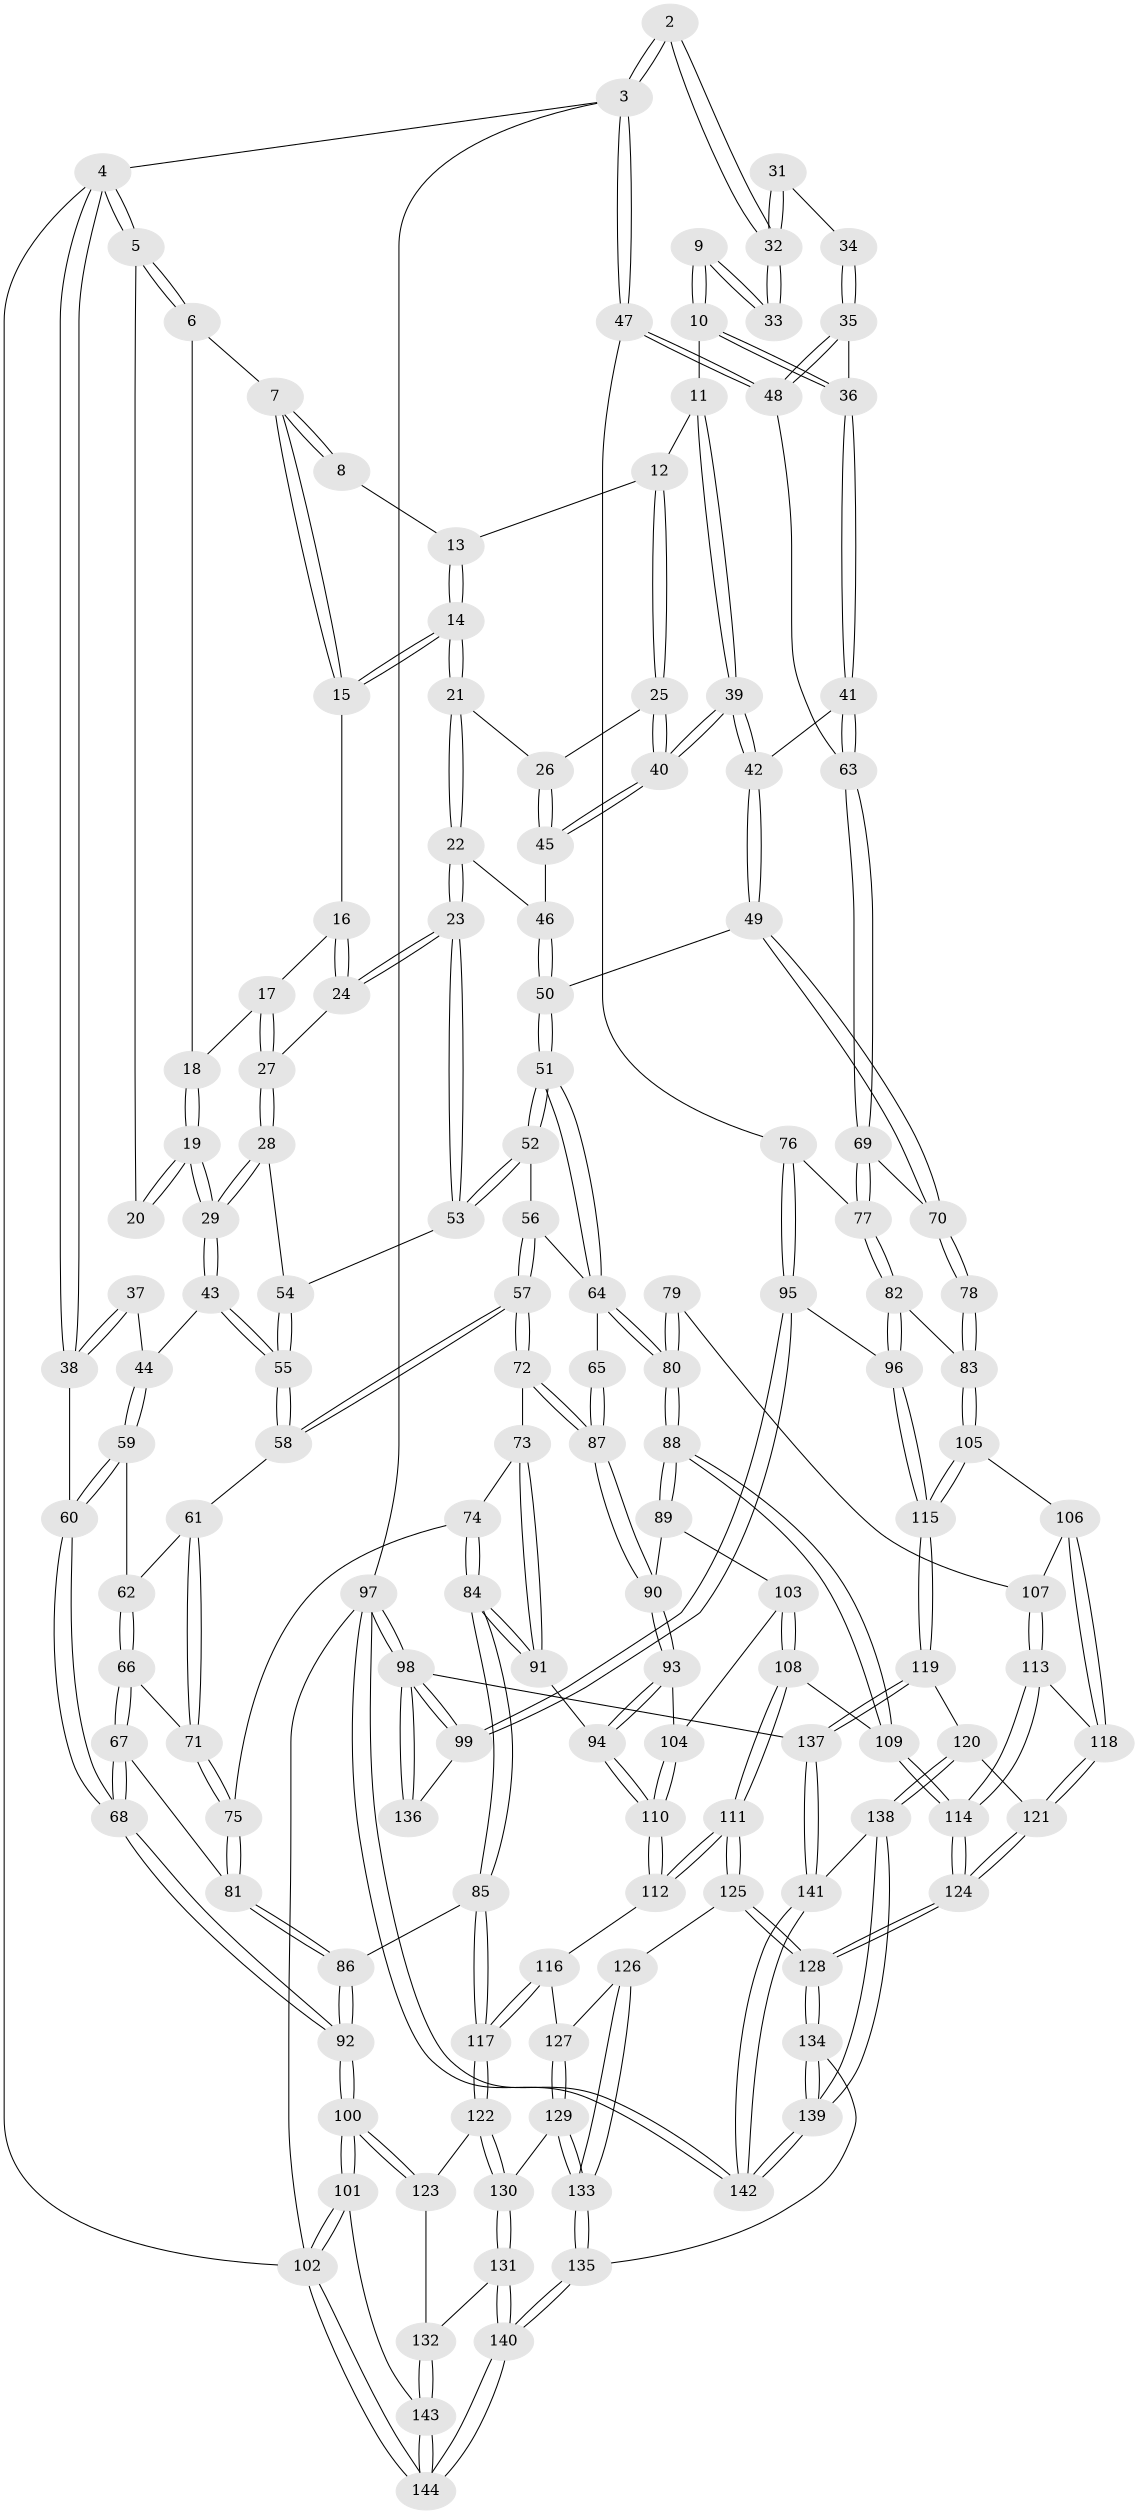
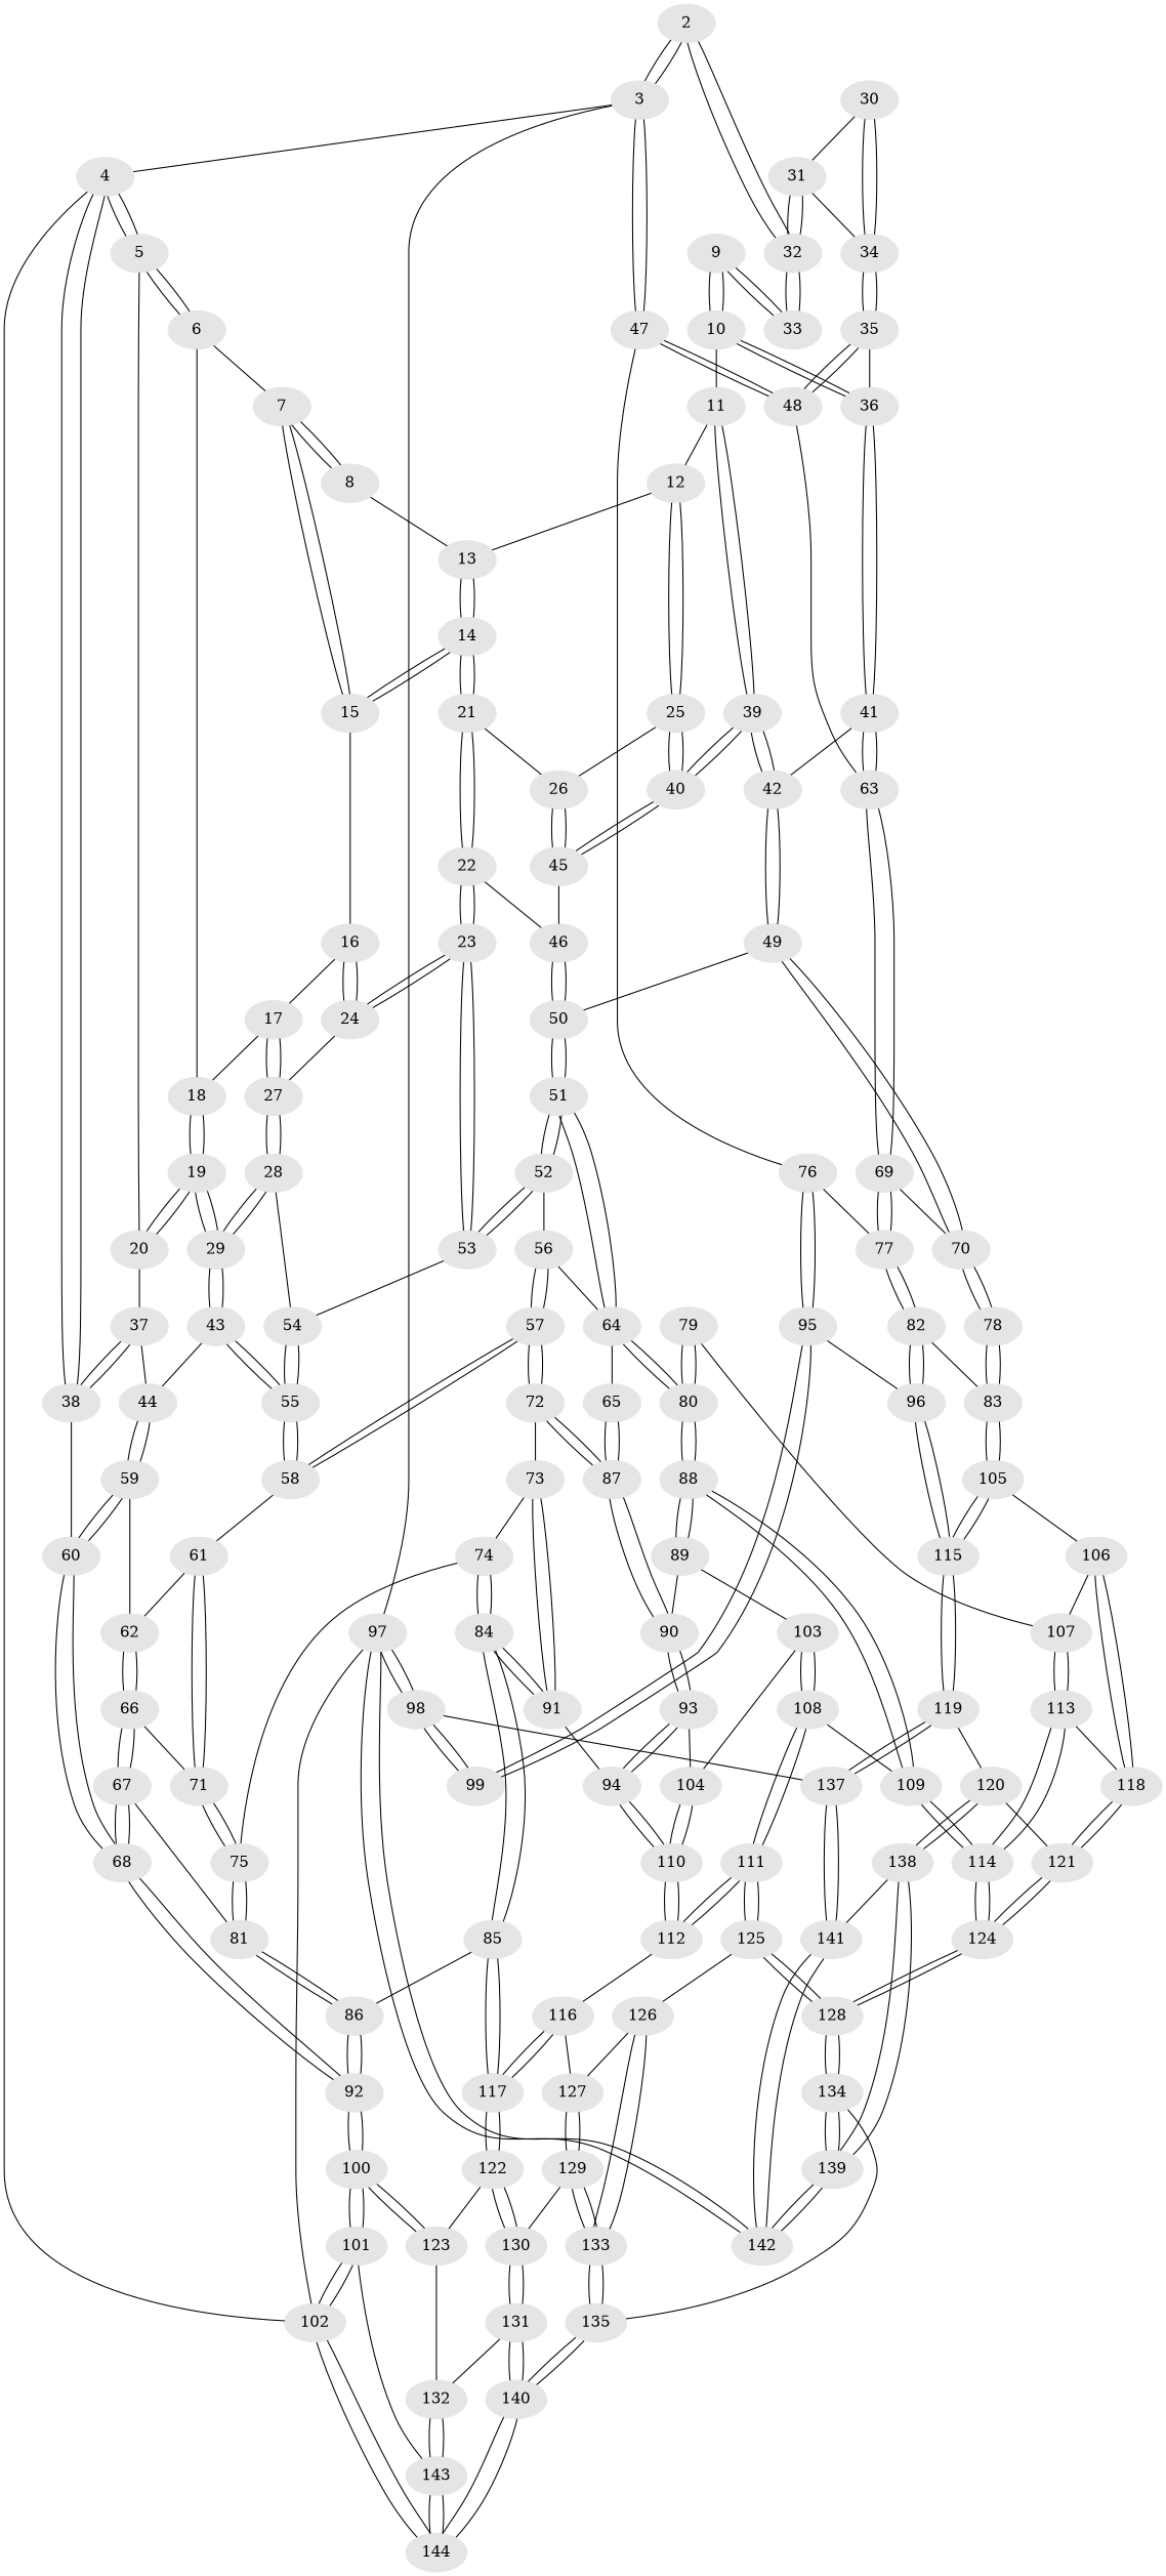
  graph {
    node [color=gray90 style=filled]
    2
    3
    32
    9
    10
    33
    4
    47
    97
    5
    38
    102
    48
    76
    98
    142
    6
    20
    60
    144
    7
    18
    37
    8
    15
    19
    13
    16
    14
    11
    36
    12
    39
    41
    25
    40
    42
    26
    21
    22
    17
    24
    27
    28
    29
    43
    44
    23
    46
    45
    53
    50
    54
    55
+   30
    31
    34
    35
    63
    59
    68
    49
    69
    70
    58
    62
    51
    77
    95
    78
    52
    64
    56
    65
    80
    57
    61
    72
    87
    73
    71
    66
    92
    75
    67
    88
    90
    81
    86
    100
    82
    83
    74
    91
    84
    94
    85
    96
    99
    79
    107
    105
    113
    89
    109
    115
    106
    117
    122
    93
    103
    114
    104
    108
    110
    101
    123
    112
-   136
    119
    137
    143
    132
    111
    118
    121
    125
    124
    116
    128
    126
    127
    120
    129
    130
    138
    141
    139
    131
    134
    133
    135
    140
    2 -- 3
    2 -- 3
    2 -- 32
    2 -- 32
    3 -- 4
    3 -- 47
    3 -- 47
    3 -- 97
    32 -- 33
    32 -- 33
    9 -- 10
    9 -- 10
    9 -- 33
    9 -- 33
    10 -- 11
    10 -- 36
    10 -- 36
    4 -- 5
    4 -- 5
    4 -- 38
    4 -- 38
    4 -- 102
    47 -- 48
    47 -- 48
    47 -- 76
    97 -- 102
    97 -- 98
    97 -- 98
    97 -- 142
    97 -- 142
    5 -- 6
    5 -- 6
    5 -- 20
    38 -- 60
    102 -- 144
    102 -- 144
    48 -- 63
    76 -- 77
    76 -- 95
    76 -- 95
    98 -- 99
    98 -- 99
-   98 -- 136
-   98 -- 136
    98 -- 137
    6 -- 7
    6 -- 18
+   20 -- 37
    60 -- 68
    60 -- 68
    7 -- 8
    7 -- 8
    7 -- 15
    7 -- 15
    18 -- 19
    18 -- 19
    37 -- 38
    37 -- 38
    37 -- 44
    8 -- 13
    15 -- 16
    19 -- 20
    19 -- 20
    19 -- 29
    19 -- 29
    13 -- 14
    13 -- 14
    16 -- 17
    16 -- 24
    16 -- 24
    14 -- 15
    14 -- 15
    14 -- 21
    14 -- 21
    11 -- 12
    11 -- 39
    11 -- 39
    36 -- 41
    36 -- 41
    12 -- 13
    12 -- 25
    12 -- 25
    39 -- 40
    39 -- 40
    39 -- 42
    39 -- 42
    41 -- 42
    41 -- 63
    41 -- 63
    25 -- 40
    25 -- 40
    25 -- 26
    40 -- 45
    40 -- 45
    42 -- 49
    42 -- 49
    26 -- 45
    26 -- 45
    21 -- 26
    21 -- 22
    21 -- 22
    22 -- 23
    22 -- 23
    22 -- 46
    17 -- 18
    17 -- 27
    17 -- 27
    24 -- 27
    27 -- 28
    27 -- 28
    28 -- 29
    28 -- 29
    28 -- 54
    29 -- 43
    29 -- 43
    43 -- 44
    43 -- 55
    43 -- 55
    44 -- 59
    44 -- 59
    23 -- 24
    23 -- 24
    23 -- 53
    23 -- 53
    46 -- 50
    46 -- 50
    45 -- 46
    53 -- 54
    50 -- 51
    50 -- 51
    54 -- 55
    54 -- 55
    55 -- 58
    55 -- 58
+   30 -- 31
+   30 -- 34
+   30 -- 34
    31 -- 32
    31 -- 32
    31 -- 34
    34 -- 35
    34 -- 35
    35 -- 48
    35 -- 48
    35 -- 36
    63 -- 69
    63 -- 69
    59 -- 60
    59 -- 60
    59 -- 62
    68 -- 92
    68 -- 92
    49 -- 50
    49 -- 70
    49 -- 70
    69 -- 70
    69 -- 77
    69 -- 77
    70 -- 78
    70 -- 78
    58 -- 61
    62 -- 66
    62 -- 66
    51 -- 52
    51 -- 52
    51 -- 64
    51 -- 64
    77 -- 82
    77 -- 82
    95 -- 96
    95 -- 99
    95 -- 99
    78 -- 83
    78 -- 83
    52 -- 53
    52 -- 53
    52 -- 56
    64 -- 65
    64 -- 80
    64 -- 80
    56 -- 64
    56 -- 57
    56 -- 57
    65 -- 87
    65 -- 87
    80 -- 88
    80 -- 88
    57 -- 58
    57 -- 58
    57 -- 72
    57 -- 72
    61 -- 62
    61 -- 71
    61 -- 71
    72 -- 87
    72 -- 87
    72 -- 73
    87 -- 90
    87 -- 90
    73 -- 74
    73 -- 91
    73 -- 91
    71 -- 75
    71 -- 75
    66 -- 71
    66 -- 67
    66 -- 67
    92 -- 100
    92 -- 100
    75 -- 81
    75 -- 81
    67 -- 68
    67 -- 68
    67 -- 81
    88 -- 89
    88 -- 89
    88 -- 109
    88 -- 109
    90 -- 93
    90 -- 93
    81 -- 86
    81 -- 86
    86 -- 92
    86 -- 92
    100 -- 101
    100 -- 101
    100 -- 123
    100 -- 123
    82 -- 83
    82 -- 96
    82 -- 96
    83 -- 105
    83 -- 105
    74 -- 75
    74 -- 84
    74 -- 84
    91 -- 94
    84 -- 91
    84 -- 91
    84 -- 85
    84 -- 85
    94 -- 110
    94 -- 110
    85 -- 86
    85 -- 117
    85 -- 117
    96 -- 115
    96 -- 115
-   99 -- 136
    79 -- 80
    79 -- 80
    79 -- 107
    107 -- 113
    107 -- 113
    105 -- 115
    105 -- 115
    105 -- 106
    113 -- 114
    113 -- 114
    113 -- 118
    89 -- 90
    89 -- 103
    109 -- 114
    109 -- 114
    115 -- 119
    115 -- 119
    106 -- 107
    106 -- 118
    106 -- 118
    117 -- 122
    117 -- 122
    122 -- 123
    122 -- 130
    122 -- 130
    93 -- 94
    93 -- 94
    93 -- 104
    103 -- 104
    103 -- 108
    103 -- 108
    114 -- 124
    114 -- 124
    104 -- 110
    104 -- 110
    108 -- 109
    108 -- 111
    108 -- 111
    110 -- 112
    110 -- 112
    101 -- 102
    101 -- 102
    101 -- 143
    123 -- 132
    112 -- 116
    119 -- 137
    119 -- 137
    119 -- 120
    137 -- 141
    137 -- 141
    143 -- 144
    143 -- 144
    132 -- 143
    132 -- 143
    111 -- 112
    111 -- 112
    111 -- 125
    111 -- 125
    118 -- 121
    118 -- 121
    121 -- 124
    121 -- 124
    125 -- 128
    125 -- 128
    125 -- 126
    124 -- 128
    124 -- 128
    116 -- 117
    116 -- 117
    116 -- 127
    128 -- 134
    128 -- 134
    126 -- 127
    126 -- 133
    126 -- 133
    127 -- 129
    127 -- 129
    120 -- 121
    120 -- 138
    120 -- 138
    129 -- 130
    129 -- 133
    129 -- 133
    130 -- 131
    130 -- 131
    138 -- 141
    138 -- 139
    138 -- 139
    141 -- 142
    141 -- 142
    139 -- 142
    139 -- 142
    131 -- 132
    131 -- 140
    131 -- 140
    134 -- 139
    134 -- 139
    134 -- 135
    133 -- 135
    133 -- 135
    135 -- 140
    135 -- 140
    140 -- 144
    140 -- 144
  }
